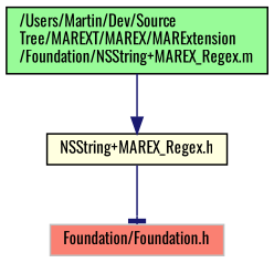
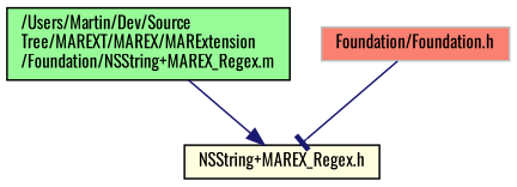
  digraph {
    fontname=Oswald
    node [color=black fontname=Oswald fontsize=10 shape=record style=filled]
    edge [color=midnightblue fontname=Oswald fontsize=10 labelfontname=Helvetica labelfontsize=10 style=solid]
    n1 [fillcolor=palegreen fontcolor=black height=0.2 label="/Users/Martin/Dev/Source\lTree/MAREXT/MAREX/MARExtension\l/Foundation/NSString+MAREX_Regex.m" width=0.4]
    n2 [fillcolor=lightyellow height=0.2 label="NSString+MAREX_Regex.h" width=0.4]
    n3 [color=grey75 fillcolor=salmon height=0.2 label="Foundation/Foundation.h" width=0.4]
    n1 -> n2 [arrowhead=normal]
-   n2 -> n3 [arrowhead=tee]
+   n3 -> n2 [arrowhead=tee]
  }
